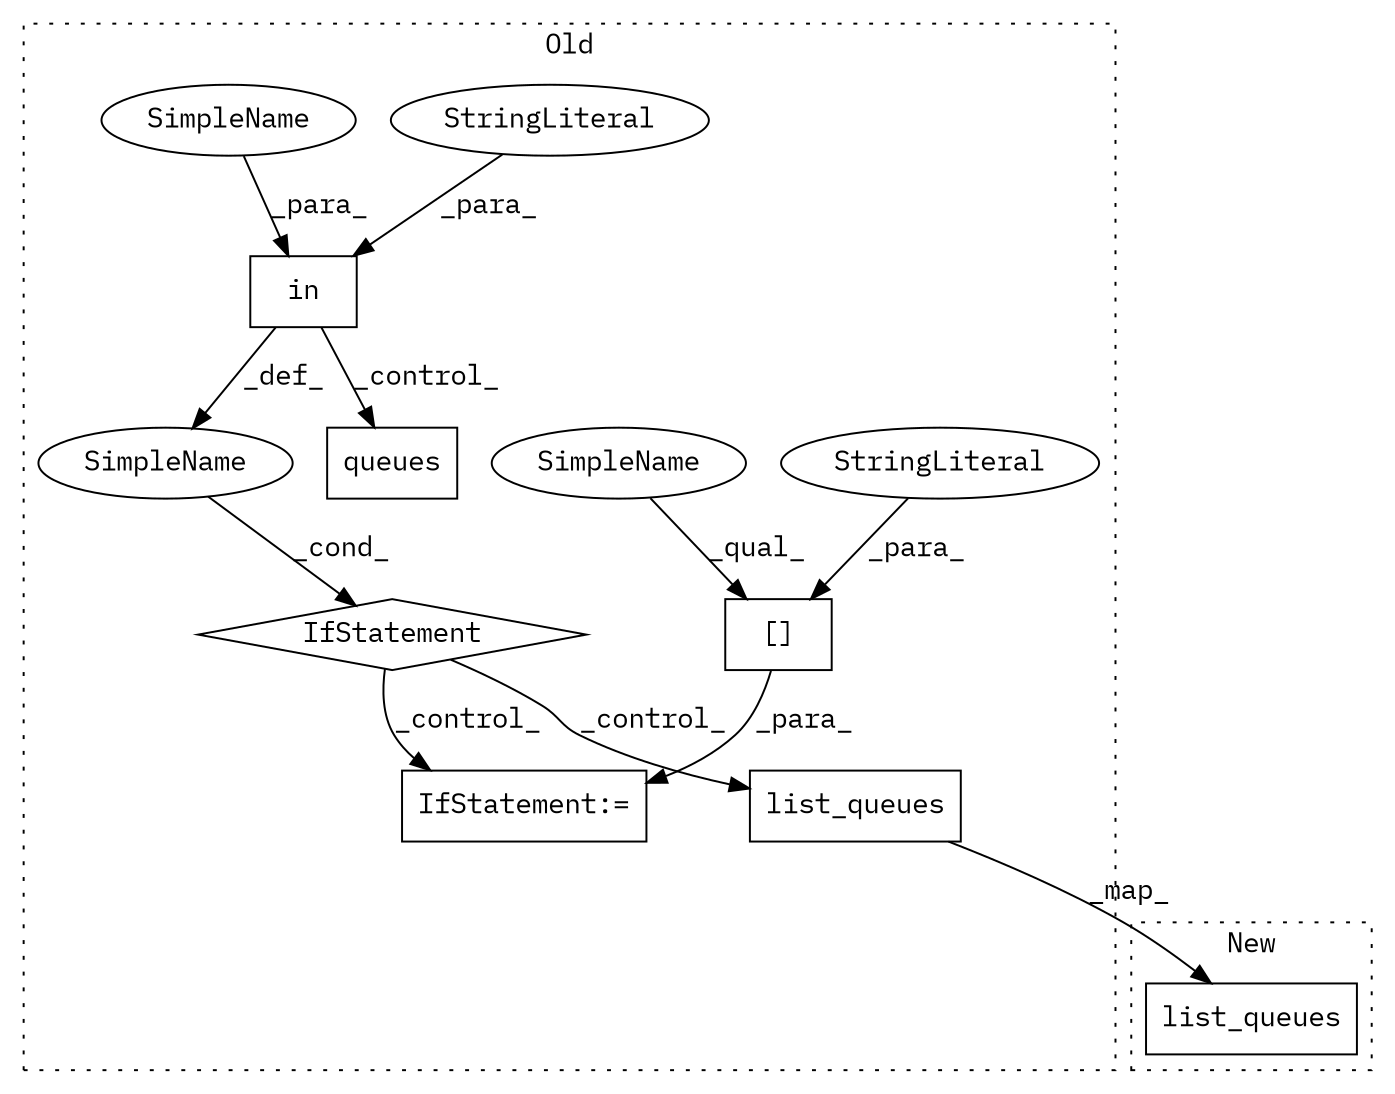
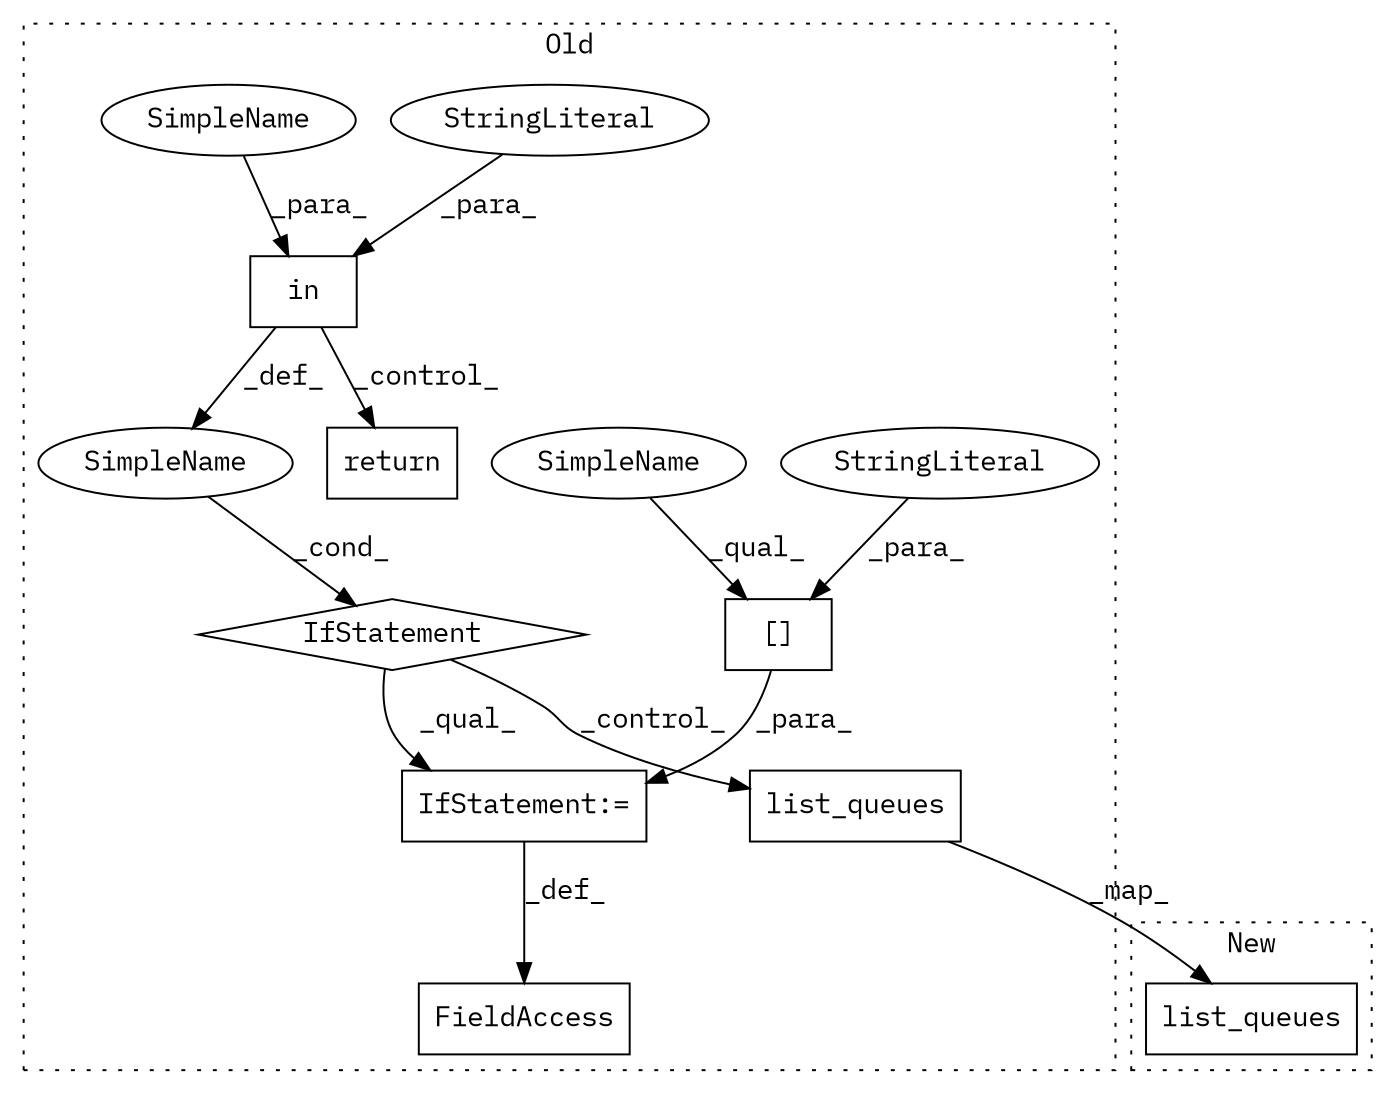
  digraph {
    fontname="IBM Plex Mono"
    node [a=42 fontname="IBM Plex Mono" l="12,1" s=56380 shape=box]
    edge [fontname="IBM Plex Mono"]
    n1 [a=32 label=list_queues s="56477,56507"]
    n2 [label=SimpleName shape=ellipse l="" s=""]
    n3 [a=25 l="12,2" label=IfStatement s="56368,56402" shape=diamond]
    n4 [a=105 l=22 label=in]
    n5 [a=2 l="4,1" label="[]" s="56427,56446"]
    n6 [a=45 l=15 label=StringLiteral s=56431 shape=ellipse]
    n7 [a=7 l=1 label="IfStatement:=" s=56426]
+   n8 [a=22 l=10 label=FieldAccess s=56416]
    n9 [a=45 l=15 label=StringLiteral shape=ellipse]
-   n10 [a=41 l=7 label=queues s=56520]
+   n10 [a=41 l=7 label=return s=56520]
    n11 [l=3 label=SimpleName s=56427 shape=ellipse]
    n12 [l=3 label=SimpleName s=56399 shape=ellipse]
    n13 [a=32 label=list_queues s="54471,54501"]
    subgraph cluster_1 {
      label=Old
      style=dotted
      n1
      n2
      n3
      n4
      n5
      n6
      n7
+     n8
      n9
      n10
      n11
      n12
    }
    subgraph cluster_2 {
      label=New
      style=dotted
      n13
    }
    n1 -> n13 [label=_map_]
    n2 -> n3 [label=_cond_]
    n3 -> n1 [label=_control_]
-   n3 -> n7 [label=_control_]
+   n3 -> n7 [label=_qual_]
    n4 -> n2 [label=_def_]
    n4 -> n10 [label=_control_]
    n5 -> n7 [label=_para_]
    n6 -> n5 [label=_para_]
+   n7 -> n8 [label=_def_]
    n9 -> n4 [label=_para_]
    n11 -> n5 [label=_qual_]
    n12 -> n4 [label=_para_]
  }
